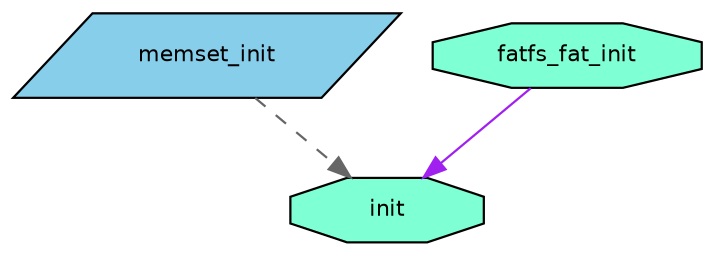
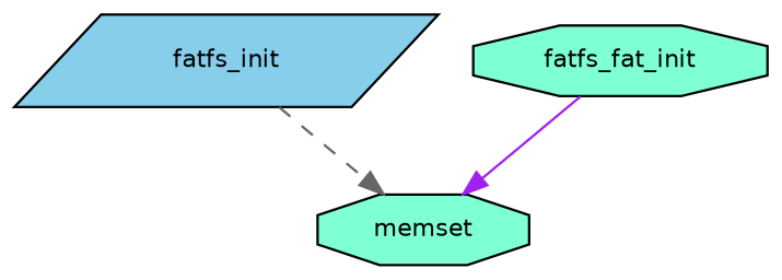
  digraph {
    rankdir=TB
    node [color=black fillcolor=aquamarine fontname=Helvetica fontsize=10 shape=octagon style=filled]
    edge [fontname=Helvetica fontsize=10 labelfontname=Helvetica labelfontsize=10]
-   n1 [fillcolor=skyblue fontcolor=black height=0.2 label=memset_init shape=parallelogram width=0.4]
-   n2 [height=0.2 label=init width=0.4]
+   n1 [fillcolor=skyblue fontcolor=black height=0.2 label=fatfs_init shape=parallelogram width=0.4]
+   n2 [height=0.2 label=memset width=0.4]
    n3 [height=0.2 label=fatfs_fat_init width=0.4]
    n1 -> n2 [color=gray40 style=dashed]
    n3 -> n2 [color=purple style=solid]
  }
